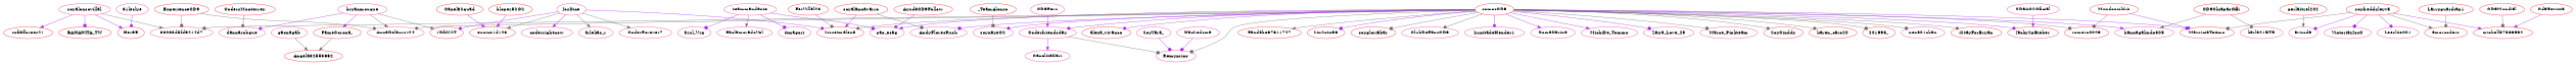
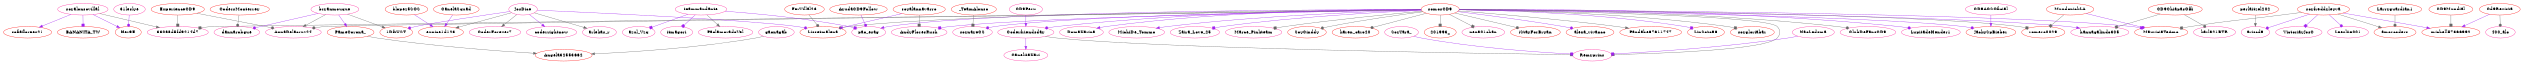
  strict digraph {
    node [color=deeppink]
    edge [arrowhead=normal color=purple]
    somosCD9 [color=red]
    karen_caro20 [color=red]
    AnnaDelacruz24
    "201993_" [color=red]
    AndyFloresRush
    pao_esag
    nena01chan
    iStayForBryan [color=red]
    alexa_vivanco [color=red]
    soynayeCS
    Remyprins
    MauriciaTeAmo [color=red]
    Lissetmalena [color=red]
    Pandabe67611747 [color=red]
    LinSoto96 [color=red]
    soygloriabar [color=red]
    ClubDeFansCD9
    Coderfriendsday
    LupitadeHender1
    hannagalindo305
    "330a8d5fd9214d7"
    DomaKarina
    MichiDe_Tommo
    Zaira_Love_25
    Marce_Pinkteam
    JackySpBieber [color=red]
    romero0029 [color=red]
    SoyCinddy [color=red]
    CanelitaKari
    ExperienceCD9 [color=red]
    bryanmouque
    dannarobgue
    "1DftUST" [color=red]
    PameCorona_ [color=red]
    Angela32553662 [color=red]
    blopez5SOS [color=red]
    eunice1d123 [color=red]
    JosDice
    coderrightnow
    arlekas_r
    CoderForever7
    soyalannavarro [color=red]
    teammandante
    azul_Vzq
    PaolamoradoVel
    itmagori
    AyudaCD9Follow [color=red]
    SoyYara_
    CanelaSquad [color=red]
    CD9AGSOficial
    _TeamAlonso [color=red]
    CD9ChiapasOffi [color=red]
    karla21BTR
    NaoLedsma
    soyfreddyleyva [color=red]
    ariscd9
    amorcoders [color=red]
    VictoriayJosC
    michell57366992 [color=red]
    Leesliie001
    MundonickLA [color=red]
    FerVillal23 [color=red]
    soyalonsovillal
    sofiaflorees21 [color=red]
    BANANITA_TW [color=red]
    Her9E [color=red]
    perlaitzel202 [color=red]
    Larryguardian1 [color=red]
    CD9Peru
    CodersMonterrey [color=red]
    CD9Mundial [color=red]
    Cd9Revista [color=red]
+   "400_alo"
    gaonagab
    "31leslye"
    somosCD9 -> karen_caro20 [arrowhead=dot color=gray40]
    somosCD9 -> AnnaDelacruz24 [arrowhead=dot color=gray40]
    somosCD9 -> "201993_" [arrowhead=box color=gray40]
    somosCD9 -> AndyFloresRush [arrowhead=box]
    somosCD9 -> pao_esag
    somosCD9 -> nena01chan [arrowhead=box color=gray40]
    somosCD9 -> iStayForBryan [arrowhead=dot color=gray40]
    somosCD9 -> alexa_vivanco [arrowhead=dot]
    somosCD9 -> soynayeCS [arrowhead=dot]
    somosCD9 -> Remyprins [arrowhead=box color=gray40]
    somosCD9 -> MauriciaTeAmo [arrowhead=box]
    somosCD9 -> Lissetmalena [arrowhead=dot color=gray40]
    somosCD9 -> Pandabe67611747 [color=gray40]
    somosCD9 -> LinSoto96 [arrowhead=box]
    somosCD9 -> soygloriabar [arrowhead=box color=gray40]
    somosCD9 -> ClubDeFansCD9 [arrowhead=dot color=gray40]
    somosCD9 -> Coderfriendsday [arrowhead=dot]
    somosCD9 -> LupitadeHender1 [arrowhead=dot]
    somosCD9 -> hannagalindo305
    somosCD9 -> "330a8d5fd9214d7" [arrowhead=box color=gray40]
    somosCD9 -> DomaKarina
    somosCD9 -> MichiDe_Tommo
    somosCD9 -> Zaira_Love_25 [arrowhead=box]
    somosCD9 -> Marce_Pinkteam [arrowhead=box color=gray40]
    somosCD9 -> JackySpBieber [arrowhead=dot]
    somosCD9 -> romero0029 [arrowhead=box color=gray40]
    somosCD9 -> SoyCinddy [arrowhead=dot color=gray40]
    Coderfriendsday -> Remyprins [arrowhead=box color=gray40]
    Coderfriendsday -> CanelitaKari
    ExperienceCD9 -> AnnaDelacruz24 [arrowhead=dot color=gray40]
    ExperienceCD9 -> "330a8d5fd9214d7" [arrowhead=box color=gray40]
    bryanmouque -> AnnaDelacruz24 [color=gray40]
    bryanmouque -> dannarobgue [arrowhead=dot]
    bryanmouque -> "1DftUST" [color=gray40]
    bryanmouque -> PameCorona_
    PameCorona_ -> Angela32553662 [color=gray40]
    blopez5SOS -> eunice1d123
    JosDice -> Lissetmalena [arrowhead=dot]
    JosDice -> "1DftUST" [arrowhead=dot]
    JosDice -> eunice1d123 [color=gray40]
    JosDice -> coderrightnow
    JosDice -> arlekas_r [color=gray40]
    JosDice -> CoderForever7 [color=gray40]
    soyalannavarro -> AndyFloresRush [arrowhead=box color=gray40]
    soyalannavarro -> Lissetmalena
    teammandante -> pao_esag [arrowhead=box]
    teammandante -> azul_Vzq [arrowhead=box]
    teammandante -> PaolamoradoVel [color=gray40]
    teammandante -> itmagori [arrowhead=box]
    AyudaCD9Follow -> pao_esag [arrowhead=dot]
    SoyYara_ -> Remyprins [arrowhead=box]
    CanelaSquad -> eunice1d123
    CD9AGSOficial -> JackySpBieber
    _TeamAlonso -> soynayeCS [arrowhead=box color=gray40]
-   CD9ChiapasOffi -> hannagalindo305 [color=gray40]
+   CD9ChiapasOffi -> hannagalindo305 [arrowhead=box color=gray40]
    CD9ChiapasOffi -> karla21BTR [arrowhead=dot color=gray40]
    NaoLedsma -> Remyprins [arrowhead=box]
    soyfreddyleyva -> MauriciaTeAmo [arrowhead=box color=gray40]
    soyfreddyleyva -> ariscd9 [arrowhead=dot]
    soyfreddyleyva -> amorcoders [color=gray40]
    soyfreddyleyva -> VictoriayJosC [arrowhead=box]
    soyfreddyleyva -> michell57366992
    soyfreddyleyva -> Leesliie001 [arrowhead=dot]
    MundonickLA -> MauriciaTeAmo [arrowhead=dot]
    MundonickLA -> romero0029 [arrowhead=box color=gray40]
    FerVillal23 -> Lissetmalena [arrowhead=dot color=gray40]
    soyalonsovillal -> "330a8d5fd9214d7" [color=gray40]
    soyalonsovillal -> sofiaflorees21
    soyalonsovillal -> BANANITA_TW [arrowhead=box]
    soyalonsovillal -> Her9E
    perlaitzel202 -> ariscd9 [color=gray40]
    Larryguardian1 -> amorcoders [arrowhead=dot color=gray40]
    CD9Peru -> Coderfriendsday
    CodersMonterrey -> dannarobgue [arrowhead=dot color=gray40]
    CD9Mundial -> michell57366992 [arrowhead=box color=gray40]
    Cd9Revista -> michell57366992
+   Cd9Revista -> "400_alo" [arrowhead=dot color=gray40]
    gaonagab -> Angela32553662 [color=gray40]
    "31leslye" -> Her9E [arrowhead=dot]
  }
